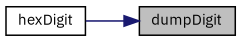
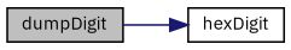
  digraph {
    rankdir=LR
    fontname="IBM Plex Sans"
    node [color=black fontname="IBM Plex Sans" fontsize=10 shape=record style=filled]
    n1 [fillcolor=grey75 fontcolor=black height=0.2 label=dumpDigit width=0.4]
    n2 [fillcolor=white height=0.2 label=hexDigit width=0.4]
-   n2 -> n1 [color=midnightblue fontname="IBM Plex Sans" fontsize=10 labelfontname=Helvetica labelfontsize=10 style=solid]
+   n1 -> n2 [color=midnightblue fontname="IBM Plex Sans" fontsize=10 labelfontname=Helvetica labelfontsize=10 style=solid]
  }
